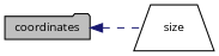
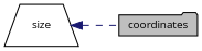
  digraph {
    rankdir=LR
    fontname="Open Sans"
    node [color=black fontname="Open Sans" fontsize=10]
    n1 [fillcolor=grey75 fontcolor=black height=0.2 label=coordinates shape=folder style=filled width=0.4]
    n2 [height=0.2 label=size shape=trapezium width=0.4]
-   n1 -> n2 [color=midnightblue dir=back fontname="Open Sans" fontsize=10 labelfontname=Helvetica labelfontsize=10 style=dashed]
+   n2 -> n1 [color=midnightblue dir=back fontname="Open Sans" fontsize=10 labelfontname=Helvetica labelfontsize=10 style=dashed]
  }
